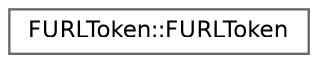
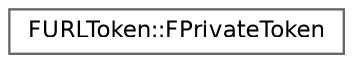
  digraph {
    rankdir=LR
-   n1 [color=grey40 fillcolor=white fontname=Helvetica fontsize=10 height=0.2 label="FURLToken::FURLToken" shape=box style=filled width=0.4]
+   n1 [color=grey40 fillcolor=white fontname=Helvetica fontsize=10 height=0.2 label="FURLToken::FPrivateToken" shape=box style=filled width=0.4]
  }
